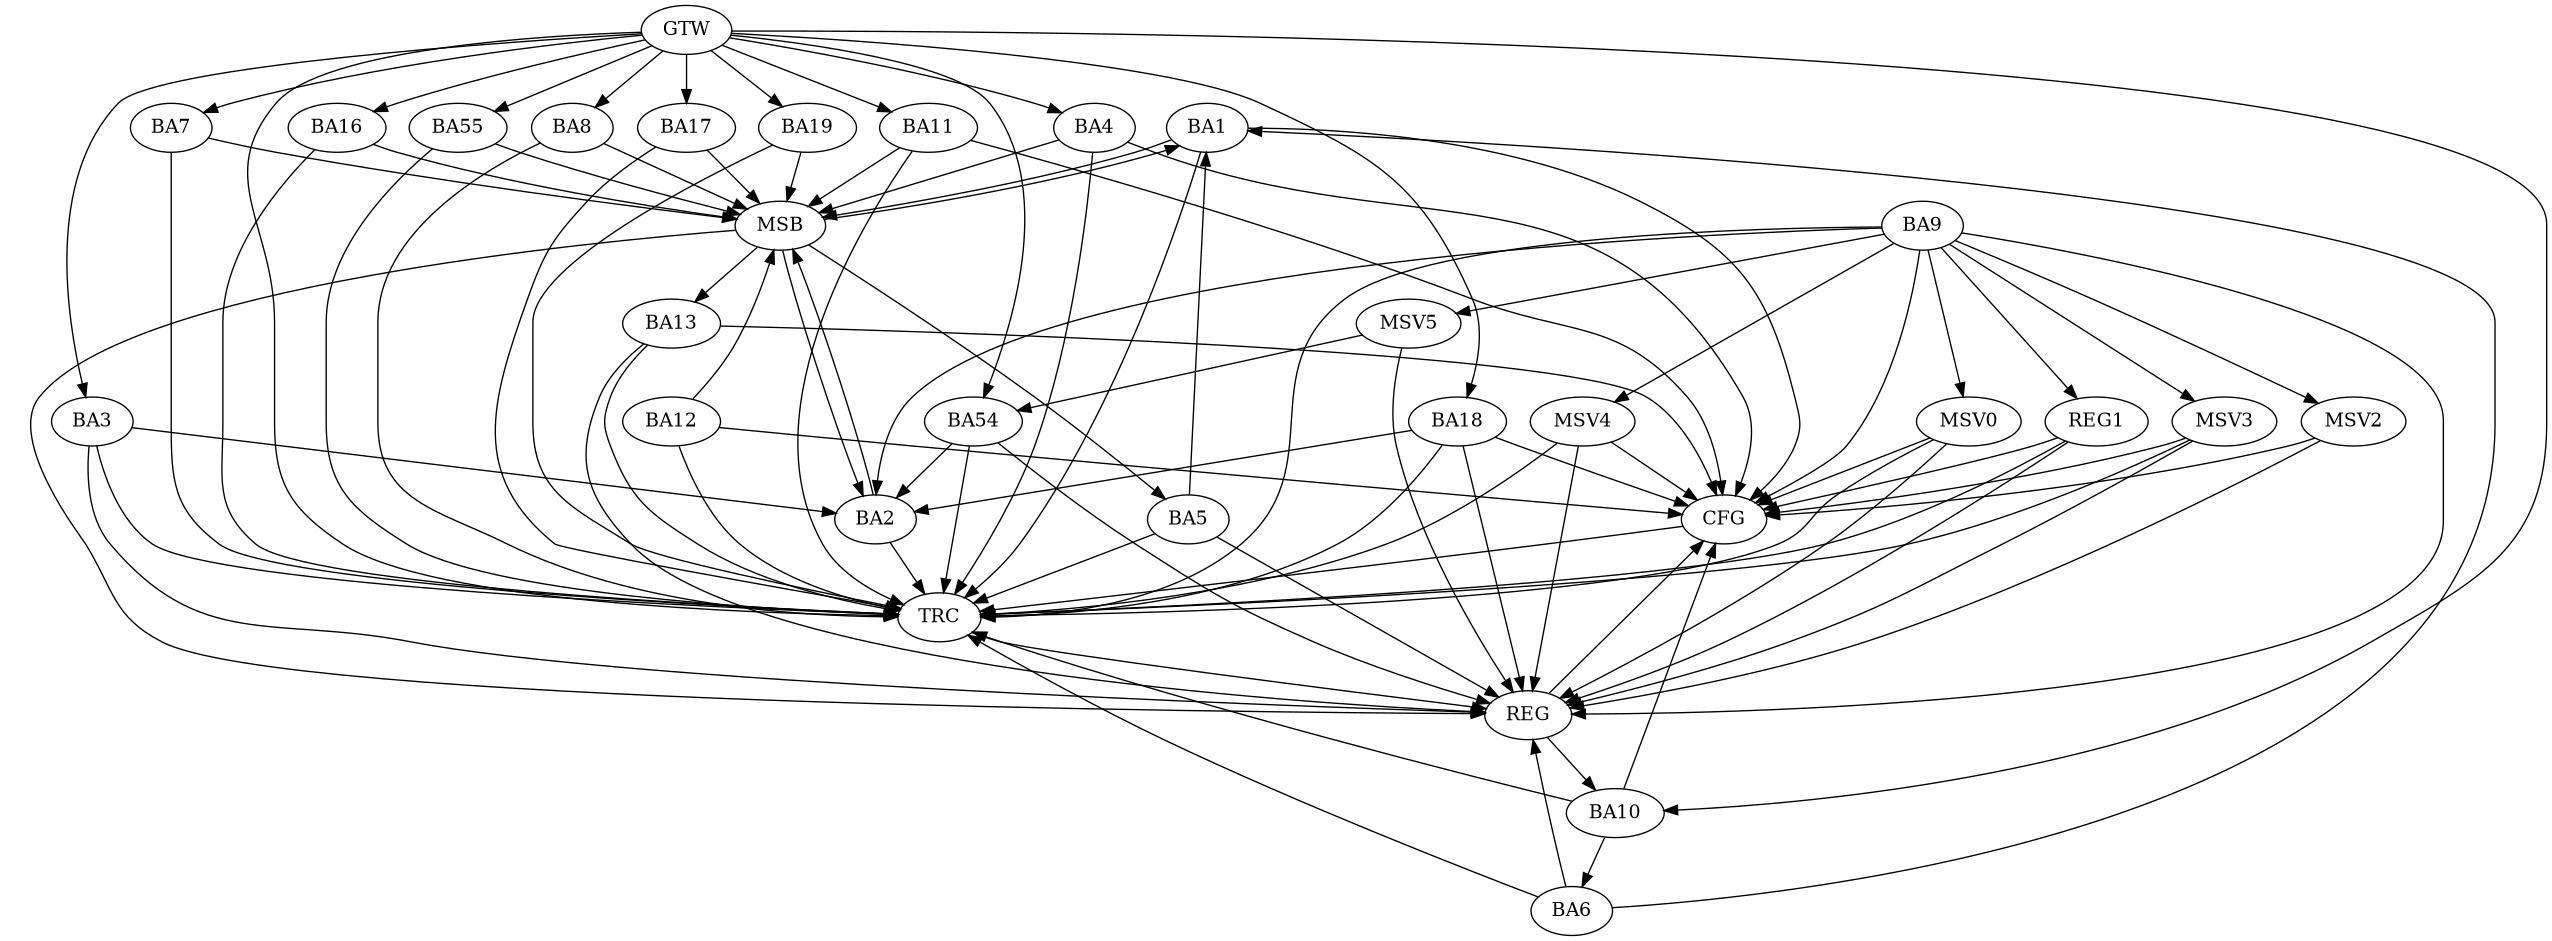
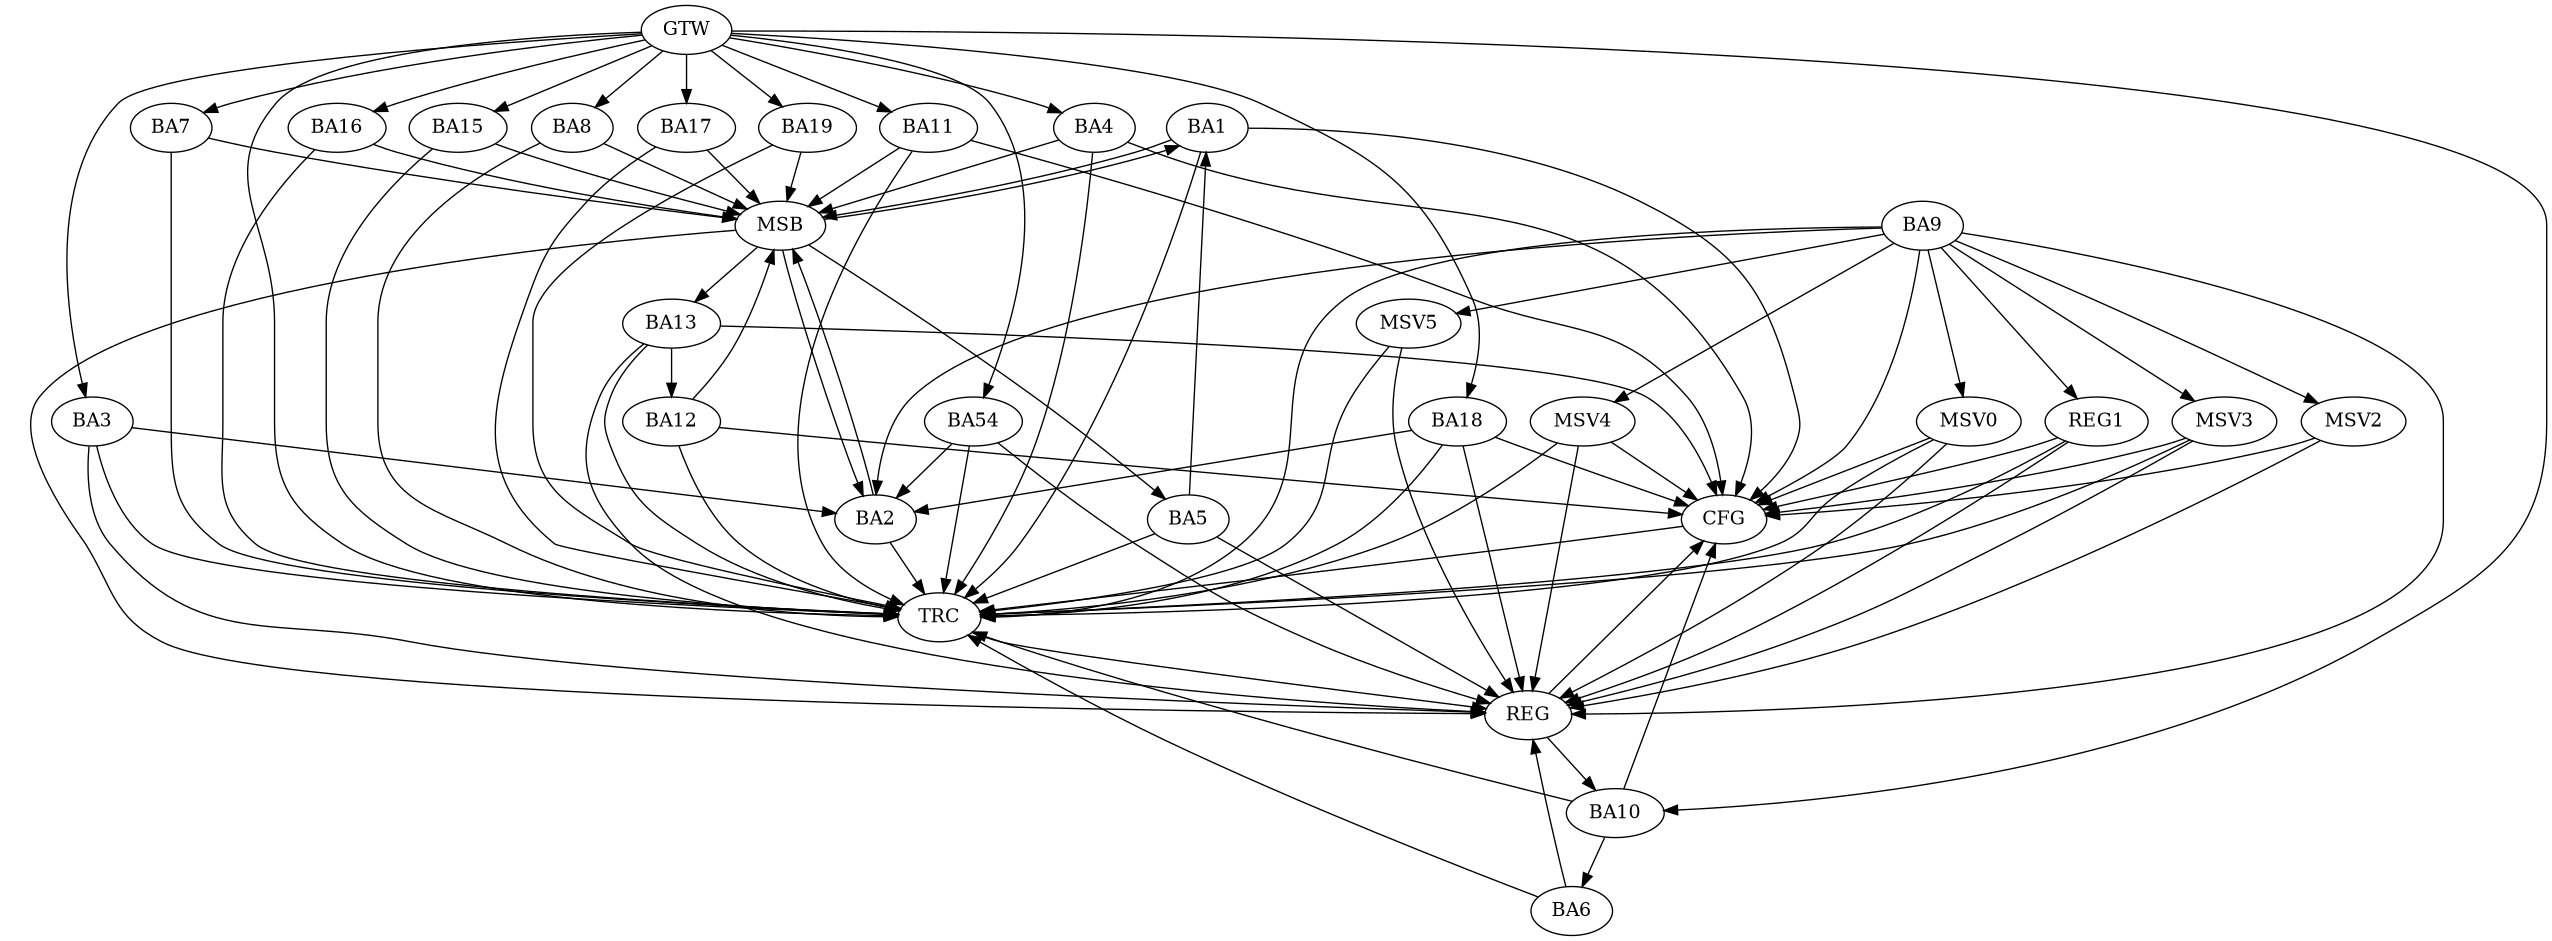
  strict digraph {
    n1 [label=BA1]
    n2 [label=MSB]
    n3 [label=CFG]
    n4 [label=TRC]
    n5 [label=BA2]
    n6 [label=REG]
    n7 [label=BA5]
    n8 [label=BA13]
    n9 [label=BA3]
    n10 [label=BA10]
    n11 [label=BA4]
    n12 [label=BA6]
    n13 [label=BA7]
    n14 [label=BA8]
    n15 [label=BA9]
    n16 [label=REG1]
    n17 [label=MSV2]
    n18 [label=MSV3]
    n19 [label=MSV4]
    n20 [label=MSV5]
    n21 [label=MSV0]
    n22 [label=BA11]
    n23 [label=BA12]
    n24 [label=BA54]
-   n25 [label=BA55]
+   n25 [label=BA15]
    n26 [label=BA16]
    n27 [label=BA17]
    n28 [label=BA18]
    n29 [label=BA19]
    n30 [label=GTW]
    n1 -> n2
    n1 -> n3
    n1 -> n4
    n2 -> n1
    n2 -> n5
    n2 -> n6
    n2 -> n7
    n2 -> n8
    n3 -> n4
    n4 -> n6
    n5 -> n2
    n5 -> n4
    n6 -> n3
    n6 -> n10
    n7 -> n1
    n7 -> n4
    n7 -> n6
    n8 -> n3
    n8 -> n4
    n8 -> n6
+   n8 -> n23
    n9 -> n4
    n9 -> n5
    n9 -> n6
    n10 -> n3
    n10 -> n4
    n10 -> n12
    n11 -> n2
    n11 -> n3
    n11 -> n4
-   n12 -> n1
    n12 -> n4
    n12 -> n6
    n13 -> n2
    n13 -> n4
    n14 -> n2
    n14 -> n4
    n15 -> n3
    n15 -> n4
    n15 -> n5
    n15 -> n6
    n15 -> n16
    n15 -> n17
    n15 -> n18
    n15 -> n19
    n15 -> n20
    n15 -> n21
    n16 -> n3
    n16 -> n4
    n16 -> n6
    n17 -> n3
    n17 -> n6
    n18 -> n3
    n18 -> n4
    n18 -> n6
    n19 -> n3
    n19 -> n4
    n19 -> n6
-   n20 -> n24
+   n20 -> n4
    n20 -> n6
    n21 -> n3
    n21 -> n4
    n21 -> n6
    n22 -> n2
    n22 -> n3
    n22 -> n4
    n23 -> n2
    n23 -> n3
    n23 -> n4
    n24 -> n4
    n24 -> n5
    n24 -> n6
    n25 -> n2
    n25 -> n4
    n26 -> n2
    n26 -> n4
    n27 -> n2
    n27 -> n4
    n28 -> n3
    n28 -> n4
    n28 -> n5
    n28 -> n6
    n29 -> n2
    n29 -> n4
    n30 -> n4
    n30 -> n9
    n30 -> n10
    n30 -> n11
    n30 -> n13
    n30 -> n14
    n30 -> n22
    n30 -> n24
    n30 -> n25
    n30 -> n26
    n30 -> n27
    n30 -> n28
    n30 -> n29
  }
